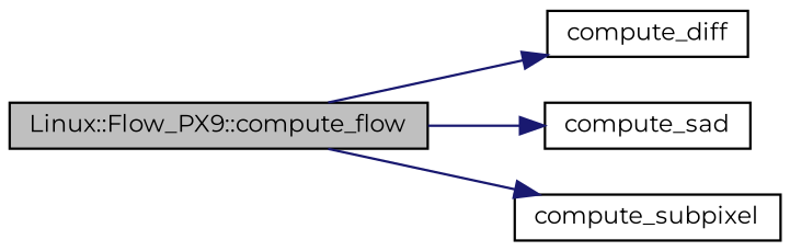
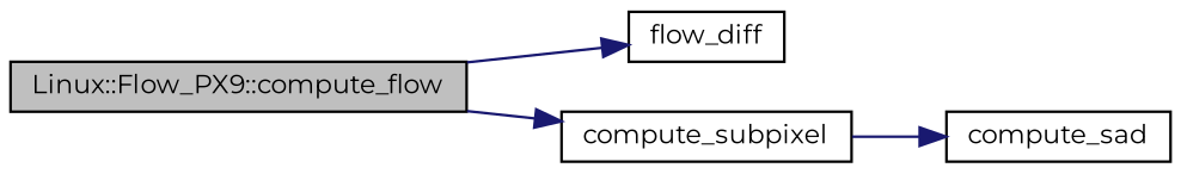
  digraph {
    fontname=Montserrat
    rankdir=LR
    node [color=black fillcolor=white fontname=Montserrat fontsize=10 shape=record style=filled]
    edge [color=midnightblue fontname=Montserrat fontsize=10 labelfontname=Helvetica labelfontsize=10 style=solid]
    n1 [fillcolor=grey75 fontcolor=black height=0.2 label="Linux::Flow_PX9::compute_flow" width=0.4]
-   n2 [height=0.2 label=compute_diff width=0.4]
+   n2 [height=0.2 label=flow_diff width=0.4]
    n3 [height=0.2 label=compute_sad width=0.4]
    n4 [height=0.2 label=compute_subpixel width=0.4]
    n1 -> n2
-   n1 -> n3
+   n4 -> n3
    n1 -> n4
  }
